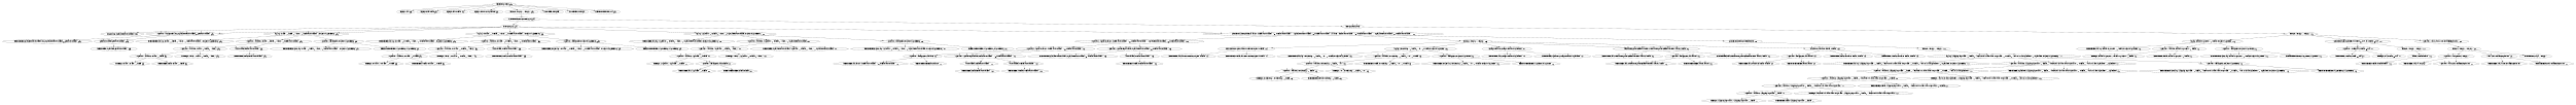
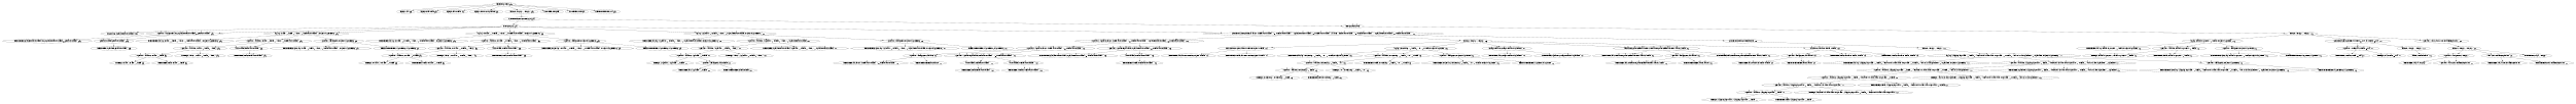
  digraph {
    n1 [label=<(METHOD,process)<SUB>692</SUB>>]
    n2 [label=<(PARAM,this)<SUB>692</SUB>>]
    n3 [label=<(PARAM,File inFile)<SUB>692</SUB>>]
    n4 [label=<(PARAM,File outFile)<SUB>692</SUB>>]
    n5 [label=<(PARAM,Resource stylesheet)<SUB>692</SUB>>]
    n6 [label=<(BLOCK,&lt;empty&gt;,&lt;empty&gt;)<SUB>693</SUB>>]
    n7 [label=<(MODIFIER,PRIVATE)>]
    n8 [label=<(MODIFIER,VIRTUAL)>]
    n9 [label=<(METHOD_RETURN,void)<SUB>692</SUB>>]
    n10 [label=<(CONTROL_STRUCTURE,try,try)<SUB>694</SUB>>]
    n11 [label=<(BLOCK,try,try)<SUB>694</SUB>>]
    n12 [label=<(BLOCK,catch,catch)>]
    n13 [label=<(LOCAL,long styleSheetLastModified: long)>]
    n14 [label=<(&lt;operator&gt;.assignment,long styleSheetLastModified = getLastModified())<SUB>695</SUB>>]
    n15 [label=<(log,log(&quot;In file &quot; + inFile + &quot; time: &quot; + inFile.lastModified(), Project.MSG_DEBUG))<SUB>696</SUB>>]
    n16 [label=<(log,log(&quot;Out file &quot; + outFile + &quot; time: &quot; + outFile.lastModified(), Project.MSG_DEBUG))<SUB>698</SUB>>]
    n17 [label=<(log,log(&quot;Style file &quot; + xslFile + &quot; time: &quot; + styleSheetLastModified, Project.MSG_DEBUG))<SUB>700</SUB>>]
    n18 [label=<(CONTROL_STRUCTURE,if (force || inFile.lastModified() &gt;= outFile.lastModified() || styleSheetLastModified &gt;= outFile.lastModified()),if (force || inFile.lastModified() &gt;= outFile.lastModified() || styleSheetLastModified &gt;= outFile.lastModified()))<SUB>702</SUB>>]
    n19 [label=<(BLOCK,&lt;empty&gt;,&lt;empty&gt;)<SUB>715</SUB>>]
    n20 [label=<(IDENTIFIER,styleSheetLastModified,long styleSheetLastModified = getLastModified())<SUB>695</SUB>>]
    n21 [label=<(getLastModified,getLastModified())<SUB>695</SUB>>]
    n22 [label=<(IDENTIFIER,this,log(&quot;In file &quot; + inFile + &quot; time: &quot; + inFile.lastModified(), Project.MSG_DEBUG))<SUB>696</SUB>>]
    n23 [label=<(&lt;operator&gt;.addition,&quot;In file &quot; + inFile + &quot; time: &quot; + inFile.lastModified())<SUB>696</SUB>>]
    n24 [label=<(&lt;operator&gt;.fieldAccess,Project.MSG_DEBUG)<SUB>697</SUB>>]
    n25 [label=<(IDENTIFIER,this,log(&quot;Out file &quot; + outFile + &quot; time: &quot; + outFile.lastModified(), Project.MSG_DEBUG))<SUB>698</SUB>>]
    n26 [label=<(&lt;operator&gt;.addition,&quot;Out file &quot; + outFile + &quot; time: &quot; + outFile.lastModified())<SUB>698</SUB>>]
    n27 [label=<(&lt;operator&gt;.fieldAccess,Project.MSG_DEBUG)<SUB>699</SUB>>]
    n28 [label=<(IDENTIFIER,this,log(&quot;Style file &quot; + xslFile + &quot; time: &quot; + styleSheetLastModified, Project.MSG_DEBUG))<SUB>700</SUB>>]
    n29 [label=<(&lt;operator&gt;.addition,&quot;Style file &quot; + xslFile + &quot; time: &quot; + styleSheetLastModified)<SUB>700</SUB>>]
    n30 [label=<(&lt;operator&gt;.fieldAccess,Project.MSG_DEBUG)<SUB>701</SUB>>]
    n31 [label=<(&lt;operator&gt;.logicalOr,force || inFile.lastModified() &gt;= outFile.lastModified() || styleSheetLastModified &gt;= outFile.lastModified())<SUB>702</SUB>>]
    n32 [label=<(BLOCK,&lt;empty&gt;,&lt;empty&gt;)<SUB>703</SUB>>]
    n33 [label=<(CONTROL_STRUCTURE,else,else)<SUB>710</SUB>>]
    n34 [label=<(IDENTIFIER,stylesheet,getLastModified())<SUB>695</SUB>>]
    n35 [label=<(&lt;operator&gt;.addition,&quot;In file &quot; + inFile + &quot; time: &quot;)<SUB>696</SUB>>]
    n36 [label=<(lastModified,inFile.lastModified())<SUB>696</SUB>>]
    n37 [label=<(IDENTIFIER,Project,log(&quot;In file &quot; + inFile + &quot; time: &quot; + inFile.lastModified(), Project.MSG_DEBUG))<SUB>697</SUB>>]
    n38 [label=<(FIELD_IDENTIFIER,MSG_DEBUG,MSG_DEBUG)<SUB>697</SUB>>]
    n39 [label=<(&lt;operator&gt;.addition,&quot;In file &quot; + inFile)<SUB>696</SUB>>]
    n40 [label=<(LITERAL,&quot; time: &quot;,&quot;In file &quot; + inFile + &quot; time: &quot;)<SUB>696</SUB>>]
    n41 [label=<(IDENTIFIER,inFile,inFile.lastModified())<SUB>696</SUB>>]
    n42 [label=<(LITERAL,&quot;In file &quot;,&quot;In file &quot; + inFile)<SUB>696</SUB>>]
    n43 [label=<(IDENTIFIER,inFile,&quot;In file &quot; + inFile)<SUB>696</SUB>>]
    n44 [label=<(&lt;operator&gt;.addition,&quot;Out file &quot; + outFile + &quot; time: &quot;)<SUB>698</SUB>>]
    n45 [label=<(lastModified,outFile.lastModified())<SUB>698</SUB>>]
    n46 [label=<(IDENTIFIER,Project,log(&quot;Out file &quot; + outFile + &quot; time: &quot; + outFile.lastModified(), Project.MSG_DEBUG))<SUB>699</SUB>>]
    n47 [label=<(FIELD_IDENTIFIER,MSG_DEBUG,MSG_DEBUG)<SUB>699</SUB>>]
    n48 [label=<(&lt;operator&gt;.addition,&quot;Out file &quot; + outFile)<SUB>698</SUB>>]
    n49 [label=<(LITERAL,&quot; time: &quot;,&quot;Out file &quot; + outFile + &quot; time: &quot;)<SUB>698</SUB>>]
    n50 [label=<(IDENTIFIER,outFile,outFile.lastModified())<SUB>698</SUB>>]
    n51 [label=<(LITERAL,&quot;Out file &quot;,&quot;Out file &quot; + outFile)<SUB>698</SUB>>]
    n52 [label=<(IDENTIFIER,outFile,&quot;Out file &quot; + outFile)<SUB>698</SUB>>]
    n53 [label=<(&lt;operator&gt;.addition,&quot;Style file &quot; + xslFile + &quot; time: &quot;)<SUB>700</SUB>>]
    n54 [label=<(IDENTIFIER,styleSheetLastModified,&quot;Style file &quot; + xslFile + &quot; time: &quot; + styleSheetLastModified)<SUB>700</SUB>>]
    n55 [label=<(IDENTIFIER,Project,log(&quot;Style file &quot; + xslFile + &quot; time: &quot; + styleSheetLastModified, Project.MSG_DEBUG))<SUB>701</SUB>>]
    n56 [label=<(FIELD_IDENTIFIER,MSG_DEBUG,MSG_DEBUG)<SUB>701</SUB>>]
    n57 [label=<(&lt;operator&gt;.addition,&quot;Style file &quot; + xslFile)<SUB>700</SUB>>]
    n58 [label=<(LITERAL,&quot; time: &quot;,&quot;Style file &quot; + xslFile + &quot; time: &quot;)<SUB>700</SUB>>]
    n59 [label=<(LITERAL,&quot;Style file &quot;,&quot;Style file &quot; + xslFile)<SUB>700</SUB>>]
    n60 [label=<(&lt;operator&gt;.fieldAccess,this.xslFile)<SUB>700</SUB>>]
    n61 [label=<(IDENTIFIER,this,&quot;Style file &quot; + xslFile)<SUB>700</SUB>>]
    n62 [label=<(FIELD_IDENTIFIER,xslFile,xslFile)<SUB>700</SUB>>]
    n63 [label=<(&lt;operator&gt;.logicalOr,force || inFile.lastModified() &gt;= outFile.lastModified())<SUB>702</SUB>>]
    n64 [label=<(&lt;operator&gt;.greaterEqualsThan,styleSheetLastModified &gt;= outFile.lastModified())<SUB>703</SUB>>]
    n65 [label=<(ensureDirectoryFor,this.ensureDirectoryFor(outFile))<SUB>704</SUB>>]
    n66 [label=<(log,log(&quot;Processing &quot; + inFile + &quot; to &quot; + outFile, Project.MSG_INFO))<SUB>705</SUB>>]
    n67 [label=<(configureLiaison,configureLiaison(stylesheet))<SUB>707</SUB>>]
    n68 [label=<(setLiaisonDynamicFileParameters,setLiaisonDynamicFileParameters(liaison, inFile))<SUB>708</SUB>>]
    n69 [label=<(transform,transform(inFile, outFile))<SUB>709</SUB>>]
    n70 [label=<(BLOCK,&lt;empty&gt;,&lt;empty&gt;)<SUB>710</SUB>>]
    n71 [label=<(&lt;operator&gt;.fieldAccess,this.force)<SUB>702</SUB>>]
    n72 [label=<(&lt;operator&gt;.greaterEqualsThan,inFile.lastModified() &gt;= outFile.lastModified())<SUB>702</SUB>>]
    n73 [label=<(IDENTIFIER,styleSheetLastModified,styleSheetLastModified &gt;= outFile.lastModified())<SUB>703</SUB>>]
    n74 [label=<(lastModified,outFile.lastModified())<SUB>703</SUB>>]
    n75 [label=<(IDENTIFIER,this,force || inFile.lastModified() &gt;= outFile.lastModified())<SUB>702</SUB>>]
    n76 [label=<(FIELD_IDENTIFIER,force,force)<SUB>702</SUB>>]
    n77 [label=<(lastModified,inFile.lastModified())<SUB>702</SUB>>]
    n78 [label=<(lastModified,outFile.lastModified())<SUB>702</SUB>>]
    n79 [label=<(IDENTIFIER,inFile,inFile.lastModified())<SUB>702</SUB>>]
    n80 [label=<(IDENTIFIER,outFile,outFile.lastModified())<SUB>702</SUB>>]
    n81 [label=<(IDENTIFIER,outFile,outFile.lastModified())<SUB>703</SUB>>]
    n82 [label=<(IDENTIFIER,this,this.ensureDirectoryFor(outFile))<SUB>704</SUB>>]
    n83 [label=<(IDENTIFIER,outFile,this.ensureDirectoryFor(outFile))<SUB>704</SUB>>]
    n84 [label=<(IDENTIFIER,this,log(&quot;Processing &quot; + inFile + &quot; to &quot; + outFile, Project.MSG_INFO))<SUB>705</SUB>>]
    n85 [label=<(&lt;operator&gt;.addition,&quot;Processing &quot; + inFile + &quot; to &quot; + outFile)<SUB>705</SUB>>]
    n86 [label=<(&lt;operator&gt;.fieldAccess,Project.MSG_INFO)<SUB>706</SUB>>]
    n87 [label=<(IDENTIFIER,this,configureLiaison(stylesheet))<SUB>707</SUB>>]
    n88 [label=<(IDENTIFIER,stylesheet,configureLiaison(stylesheet))<SUB>707</SUB>>]
    n89 [label=<(IDENTIFIER,this,setLiaisonDynamicFileParameters(liaison, inFile))<SUB>708</SUB>>]
    n90 [label=<(&lt;operator&gt;.fieldAccess,this.liaison)<SUB>708</SUB>>]
    n91 [label=<(IDENTIFIER,inFile,setLiaisonDynamicFileParameters(liaison, inFile))<SUB>708</SUB>>]
    n92 [label=<(&lt;operator&gt;.fieldAccess,this.liaison)<SUB>709</SUB>>]
    n93 [label=<(IDENTIFIER,inFile,transform(inFile, outFile))<SUB>709</SUB>>]
    n94 [label=<(IDENTIFIER,outFile,transform(inFile, outFile))<SUB>709</SUB>>]
    n95 [label=<(&lt;operator&gt;.addition,&quot;Processing &quot; + inFile + &quot; to &quot;)<SUB>705</SUB>>]
    n96 [label=<(IDENTIFIER,outFile,&quot;Processing &quot; + inFile + &quot; to &quot; + outFile)<SUB>705</SUB>>]
    n97 [label=<(IDENTIFIER,Project,log(&quot;Processing &quot; + inFile + &quot; to &quot; + outFile, Project.MSG_INFO))<SUB>706</SUB>>]
    n98 [label=<(FIELD_IDENTIFIER,MSG_INFO,MSG_INFO)<SUB>706</SUB>>]
    n99 [label=<(&lt;operator&gt;.addition,&quot;Processing &quot; + inFile)<SUB>705</SUB>>]
    n100 [label=<(LITERAL,&quot; to &quot;,&quot;Processing &quot; + inFile + &quot; to &quot;)<SUB>705</SUB>>]
    n101 [label=<(LITERAL,&quot;Processing &quot;,&quot;Processing &quot; + inFile)<SUB>705</SUB>>]
    n102 [label=<(IDENTIFIER,inFile,&quot;Processing &quot; + inFile)<SUB>705</SUB>>]
    n103 [label=<(IDENTIFIER,this,setLiaisonDynamicFileParameters(liaison, inFile))<SUB>708</SUB>>]
    n104 [label=<(FIELD_IDENTIFIER,liaison,liaison)<SUB>708</SUB>>]
    n105 [label=<(IDENTIFIER,this,transform(inFile, outFile))<SUB>709</SUB>>]
    n106 [label=<(FIELD_IDENTIFIER,liaison,liaison)<SUB>709</SUB>>]
    n107 [label=<(log,log(&quot;Skipping input file &quot; + inFile + &quot; because it is older than output file &quot; + outFile + &quot; and so is the stylesheet &quot; + stylesheet, Project.MSG_DEBUG))<SUB>711</SUB>>]
    n108 [label=<(IDENTIFIER,this,log(&quot;Skipping input file &quot; + inFile + &quot; because it is older than output file &quot; + outFile + &quot; and so is the stylesheet &quot; + stylesheet, Project.MSG_DEBUG))<SUB>711</SUB>>]
    n109 [label=<(&lt;operator&gt;.addition,&quot;Skipping input file &quot; + inFile + &quot; because it is older than output file &quot; + outFile + &quot; and so is the stylesheet &quot; + stylesheet)<SUB>711</SUB>>]
    n110 [label=<(&lt;operator&gt;.fieldAccess,Project.MSG_DEBUG)<SUB>713</SUB>>]
    n111 [label=<(&lt;operator&gt;.addition,&quot;Skipping input file &quot; + inFile + &quot; because it is older than output file &quot; + outFile + &quot; and so is the stylesheet &quot;)<SUB>711</SUB>>]
    n112 [label=<(IDENTIFIER,stylesheet,&quot;Skipping input file &quot; + inFile + &quot; because it is older than output file &quot; + outFile + &quot; and so is the stylesheet &quot; + stylesheet)<SUB>713</SUB>>]
    n113 [label=<(IDENTIFIER,Project,log(&quot;Skipping input file &quot; + inFile + &quot; because it is older than output file &quot; + outFile + &quot; and so is the stylesheet &quot; + stylesheet, Project.MSG_DEBUG))<SUB>713</SUB>>]
    n114 [label=<(FIELD_IDENTIFIER,MSG_DEBUG,MSG_DEBUG)<SUB>713</SUB>>]
    n115 [label=<(&lt;operator&gt;.addition,&quot;Skipping input file &quot; + inFile + &quot; because it is older than output file &quot; + outFile)<SUB>711</SUB>>]
    n116 [label=<(LITERAL,&quot; and so is the stylesheet &quot;,&quot;Skipping input file &quot; + inFile + &quot; because it is older than output file &quot; + outFile + &quot; and so is the stylesheet &quot;)<SUB>713</SUB>>]
    n117 [label=<(&lt;operator&gt;.addition,&quot;Skipping input file &quot; + inFile + &quot; because it is older than output file &quot;)<SUB>711</SUB>>]
    n118 [label=<(IDENTIFIER,outFile,&quot;Skipping input file &quot; + inFile + &quot; because it is older than output file &quot; + outFile)<SUB>712</SUB>>]
    n119 [label=<(&lt;operator&gt;.addition,&quot;Skipping input file &quot; + inFile)<SUB>711</SUB>>]
    n120 [label=<(LITERAL,&quot; because it is older than output file &quot;,&quot;Skipping input file &quot; + inFile + &quot; because it is older than output file &quot;)<SUB>712</SUB>>]
    n121 [label=<(LITERAL,&quot;Skipping input file &quot;,&quot;Skipping input file &quot; + inFile)<SUB>711</SUB>>]
    n122 [label=<(IDENTIFIER,inFile,&quot;Skipping input file &quot; + inFile)<SUB>711</SUB>>]
    n123 [label=<(log,log(&quot;Failed to process &quot; + inFile, Project.MSG_INFO))<SUB>716</SUB>>]
    n124 [label=<(CONTROL_STRUCTURE,if (outFile != null),if (outFile != null))<SUB>717</SUB>>]
    n125 [label=<(&lt;operator&gt;.throw,throw new BuildException(ex);)<SUB>720</SUB>>]
    n126 [label=<(IDENTIFIER,this,log(&quot;Failed to process &quot; + inFile, Project.MSG_INFO))<SUB>716</SUB>>]
    n127 [label=<(&lt;operator&gt;.addition,&quot;Failed to process &quot; + inFile)<SUB>716</SUB>>]
    n128 [label=<(&lt;operator&gt;.fieldAccess,Project.MSG_INFO)<SUB>716</SUB>>]
    n129 [label=<(&lt;operator&gt;.notEquals,outFile != null)<SUB>717</SUB>>]
    n130 [label=<(BLOCK,&lt;empty&gt;,&lt;empty&gt;)<SUB>717</SUB>>]
    n131 [label=<(BLOCK,&lt;empty&gt;,&lt;empty&gt;)<SUB>720</SUB>>]
    n132 [label=<(LITERAL,&quot;Failed to process &quot;,&quot;Failed to process &quot; + inFile)<SUB>716</SUB>>]
    n133 [label=<(IDENTIFIER,inFile,&quot;Failed to process &quot; + inFile)<SUB>716</SUB>>]
    n134 [label=<(IDENTIFIER,Project,log(&quot;Failed to process &quot; + inFile, Project.MSG_INFO))<SUB>716</SUB>>]
    n135 [label=<(FIELD_IDENTIFIER,MSG_INFO,MSG_INFO)<SUB>716</SUB>>]
    n136 [label=<(IDENTIFIER,outFile,outFile != null)<SUB>317</SUB>>]
    n137 [label=<(LITERAL,null,outFile != null)<SUB>717</SUB>>]
    n138 [label=<(delete,outFile.delete())<SUB>718</SUB>>]
-   n139 [label=<(IDENTIFIER,outFile,outFile.delete())<SUB>718</SUB>>]
    n140 [label=<(&lt;operator&gt;.assignment,&lt;empty&gt;)>]
    n141 [label=<(&lt;init&gt;,new BuildException(ex))<SUB>120</SUB>>]
    n142 [label=<(IDENTIFIER,$obj19,&lt;empty&gt;)>]
    n143 [label=<(IDENTIFIER,$obj19,&lt;empty&gt;)>]
    n144 [label=<(&lt;operator&gt;.alloc,new BuildException(ex))<SUB>720</SUB>>]
    n145 [label=<(IDENTIFIER,$obj19,new BuildException(ex))>]
    n146 [label=<(IDENTIFIER,ex,new BuildException(ex))<SUB>720</SUB>>]
    n1 -> n2
    n1 -> n3
    n1 -> n4
    n1 -> n5
    n1 -> n6
    n1 -> n7
    n1 -> n8
    n1 -> n9
    n6 -> n10
    n10 -> n11
    n10 -> n12
    n11 -> n13
    n11 -> n14
    n11 -> n15
    n11 -> n16
    n11 -> n17
    n11 -> n18
    n12 -> n19
    n14 -> n20
    n14 -> n21
    n15 -> n22
    n15 -> n23
    n15 -> n24
    n16 -> n25
    n16 -> n26
    n16 -> n27
    n17 -> n28
    n17 -> n29
    n17 -> n30
    n18 -> n31
    n18 -> n32
    n18 -> n33
    n19 -> n123
    n19 -> n124
    n19 -> n125
    n21 -> n34
    n23 -> n35
    n23 -> n36
    n24 -> n37
    n24 -> n38
    n26 -> n44
    n26 -> n45
    n27 -> n46
    n27 -> n47
    n29 -> n53
    n29 -> n54
    n30 -> n55
    n30 -> n56
    n31 -> n63
    n31 -> n64
    n32 -> n65
    n32 -> n66
    n32 -> n67
    n32 -> n68
    n32 -> n69
    n33 -> n70
    n35 -> n39
    n35 -> n40
    n36 -> n41
    n39 -> n42
    n39 -> n43
    n44 -> n48
    n44 -> n49
    n45 -> n50
    n48 -> n51
    n48 -> n52
    n53 -> n57
    n53 -> n58
    n57 -> n59
    n57 -> n60
    n60 -> n61
    n60 -> n62
    n63 -> n71
    n63 -> n72
    n64 -> n73
    n64 -> n74
    n65 -> n82
    n65 -> n83
    n66 -> n84
    n66 -> n85
    n66 -> n86
    n67 -> n87
    n67 -> n88
    n68 -> n89
    n68 -> n90
    n68 -> n91
    n69 -> n92
    n69 -> n93
    n69 -> n94
    n70 -> n107
    n71 -> n75
    n71 -> n76
    n72 -> n77
    n72 -> n78
    n74 -> n81
    n77 -> n79
    n78 -> n80
    n85 -> n95
    n85 -> n96
    n86 -> n97
    n86 -> n98
    n90 -> n103
    n90 -> n104
    n92 -> n105
    n92 -> n106
    n95 -> n99
    n95 -> n100
    n99 -> n101
    n99 -> n102
    n107 -> n108
    n107 -> n109
    n107 -> n110
    n109 -> n111
    n109 -> n112
    n110 -> n113
    n110 -> n114
    n111 -> n115
    n111 -> n116
    n115 -> n117
    n115 -> n118
    n117 -> n119
    n117 -> n120
    n119 -> n121
    n119 -> n122
    n123 -> n126
    n123 -> n127
    n123 -> n128
    n124 -> n129
    n124 -> n130
    n125 -> n131
    n127 -> n132
    n127 -> n133
    n128 -> n134
    n128 -> n135
    n129 -> n136
    n129 -> n137
    n130 -> n138
    n131 -> n140
    n131 -> n141
    n131 -> n142
-   n138 -> n139
    n140 -> n143
    n140 -> n144
    n141 -> n145
    n141 -> n146
  }
